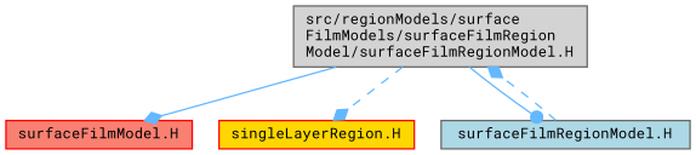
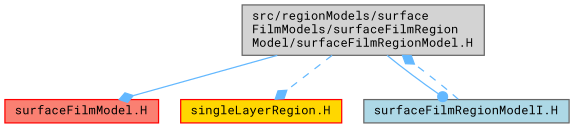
  digraph {
    fontname="Roboto Mono"
    node [color=red fontname="Roboto Mono" fontsize=10 shape=box style=filled]
    edge [color=steelblue1 fontname="Roboto Mono" fontsize=10 labelfontname=Helvetica labelfontsize=10 style=solid arrowhead=diamond]
    n1 [color=gray40 fillcolor=lightgrey fontcolor=black height=0.2 label="src/regionModels/surface\lFilmModels/surfaceFilmRegion\lModel/surfaceFilmRegionModel.H" width=0.4]
    n2 [fillcolor=salmon height=0.2 label="surfaceFilmModel.H" width=0.4]
    n3 [fillcolor=gold height=0.2 label="singleLayerRegion.H" width=0.4]
-   n4 [color=grey40 fillcolor=lightblue height=0.2 label="surfaceFilmRegionModel.H" width=0.4]
+   n4 [color=grey40 fillcolor=lightblue height=0.2 label="surfaceFilmRegionModelI.H" width=0.4]
    n1 -> n2
    n1 -> n3 [style=dashed]
    n1 -> n4 [arrowhead=dot]
    n4 -> n1 [style=dashed]
  }
